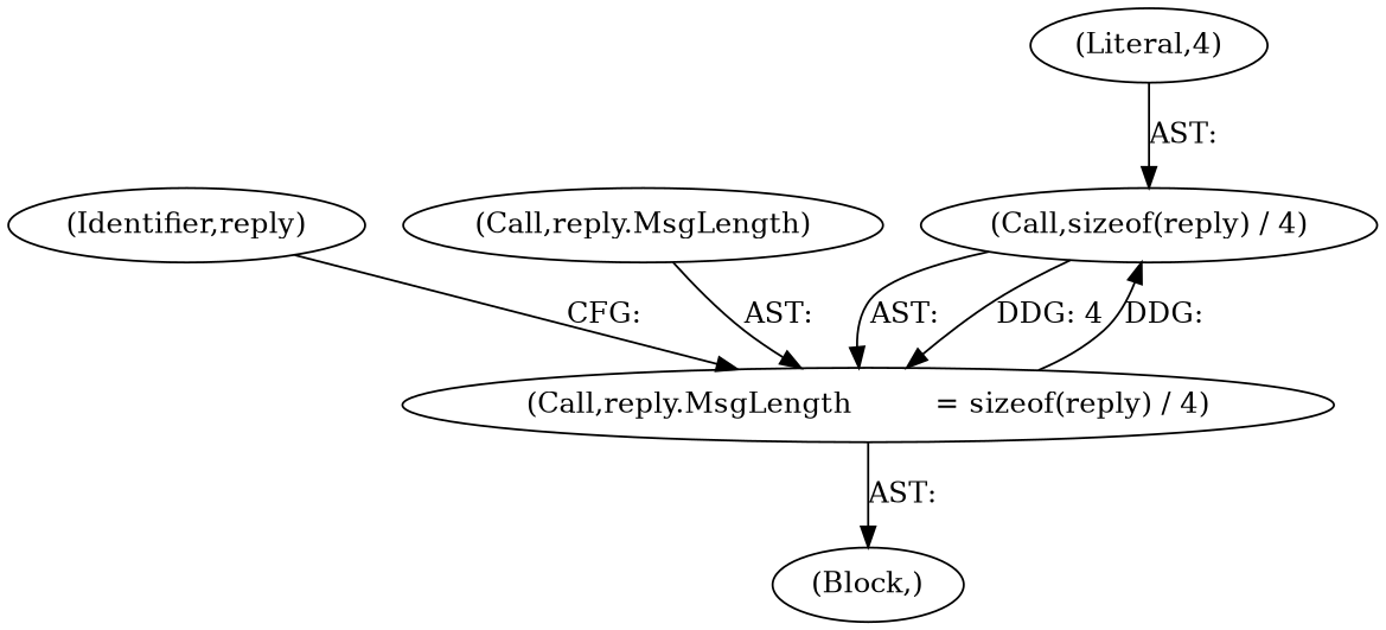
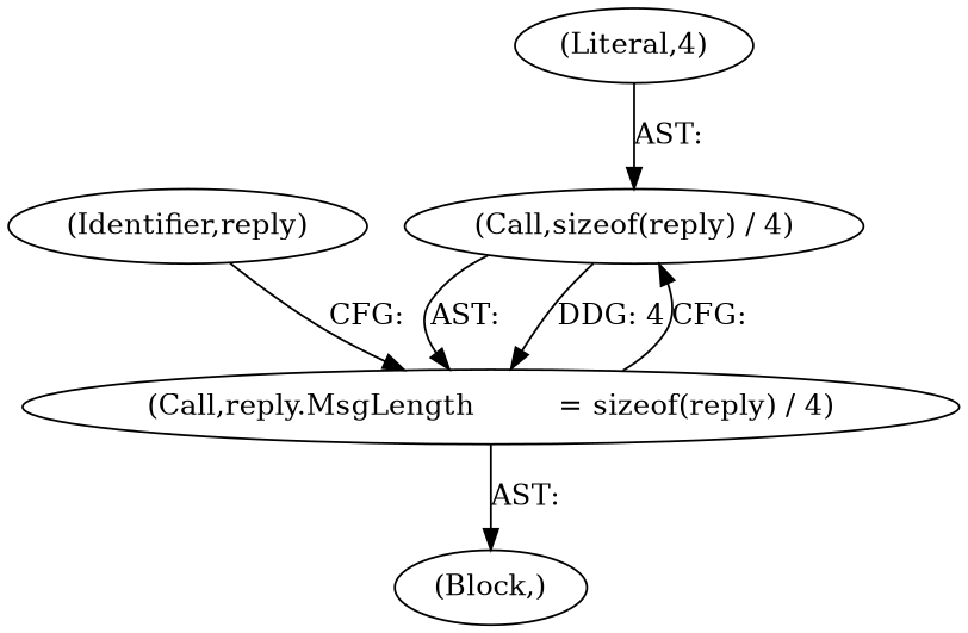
  digraph {
    n1 [label="(Call,sizeof(reply) / 4)"]
    n2 [label="(Call,reply.MsgLength         = sizeof(reply) / 4)"]
    n3 [label="(Block,)"]
    n4 [label="(Literal,4)"]
    n5 [label="(Identifier,reply)"]
-   n6 [label="(Call,reply.MsgLength)"]
    n1 -> n2 [label="AST: "]
    n1 -> n2 [label="DDG: 4"]
-   n2 -> n1 [label="DDG: "]
+   n2 -> n1 [label="CFG: "]
    n2 -> n3 [label="AST: "]
    n4 -> n1 [label="AST: "]
    n5 -> n2 [label="CFG: "]
-   n6 -> n2 [label="AST: "]
  }
